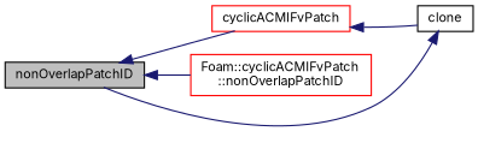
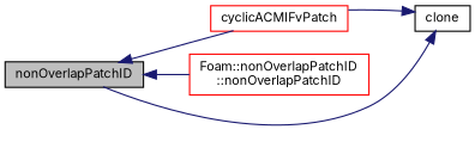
  digraph {
    fontname=Inter
    rankdir=LR
    node [color=black fontname=Inter fontsize=10 shape=record]
    edge [color=midnightblue dir=back fontname=Inter fontsize=10 labelfontname=FreeSans labelfontsize=10 style=solid]
    n1 [fillcolor=grey75 fontcolor=black height=0.2 label=nonOverlapPatchID style=filled width=0.4]
    n2 [color=red height=0.2 label=cyclicACMIFvPatch width=0.4]
-   n3 [color=red height=0.2 label="Foam::cyclicACMIFvPatch\l::nonOverlapPatchID" width=0.4]
+   n3 [color=red height=0.2 label="Foam::nonOverlapPatchID\l::nonOverlapPatchID" width=0.4]
    n4 [height=0.2 label=clone width=0.4]
    n1 -> n2
    n1 -> n3
-   n2 -> n4
+   n4 -> n2
    n4 -> n1
  }
